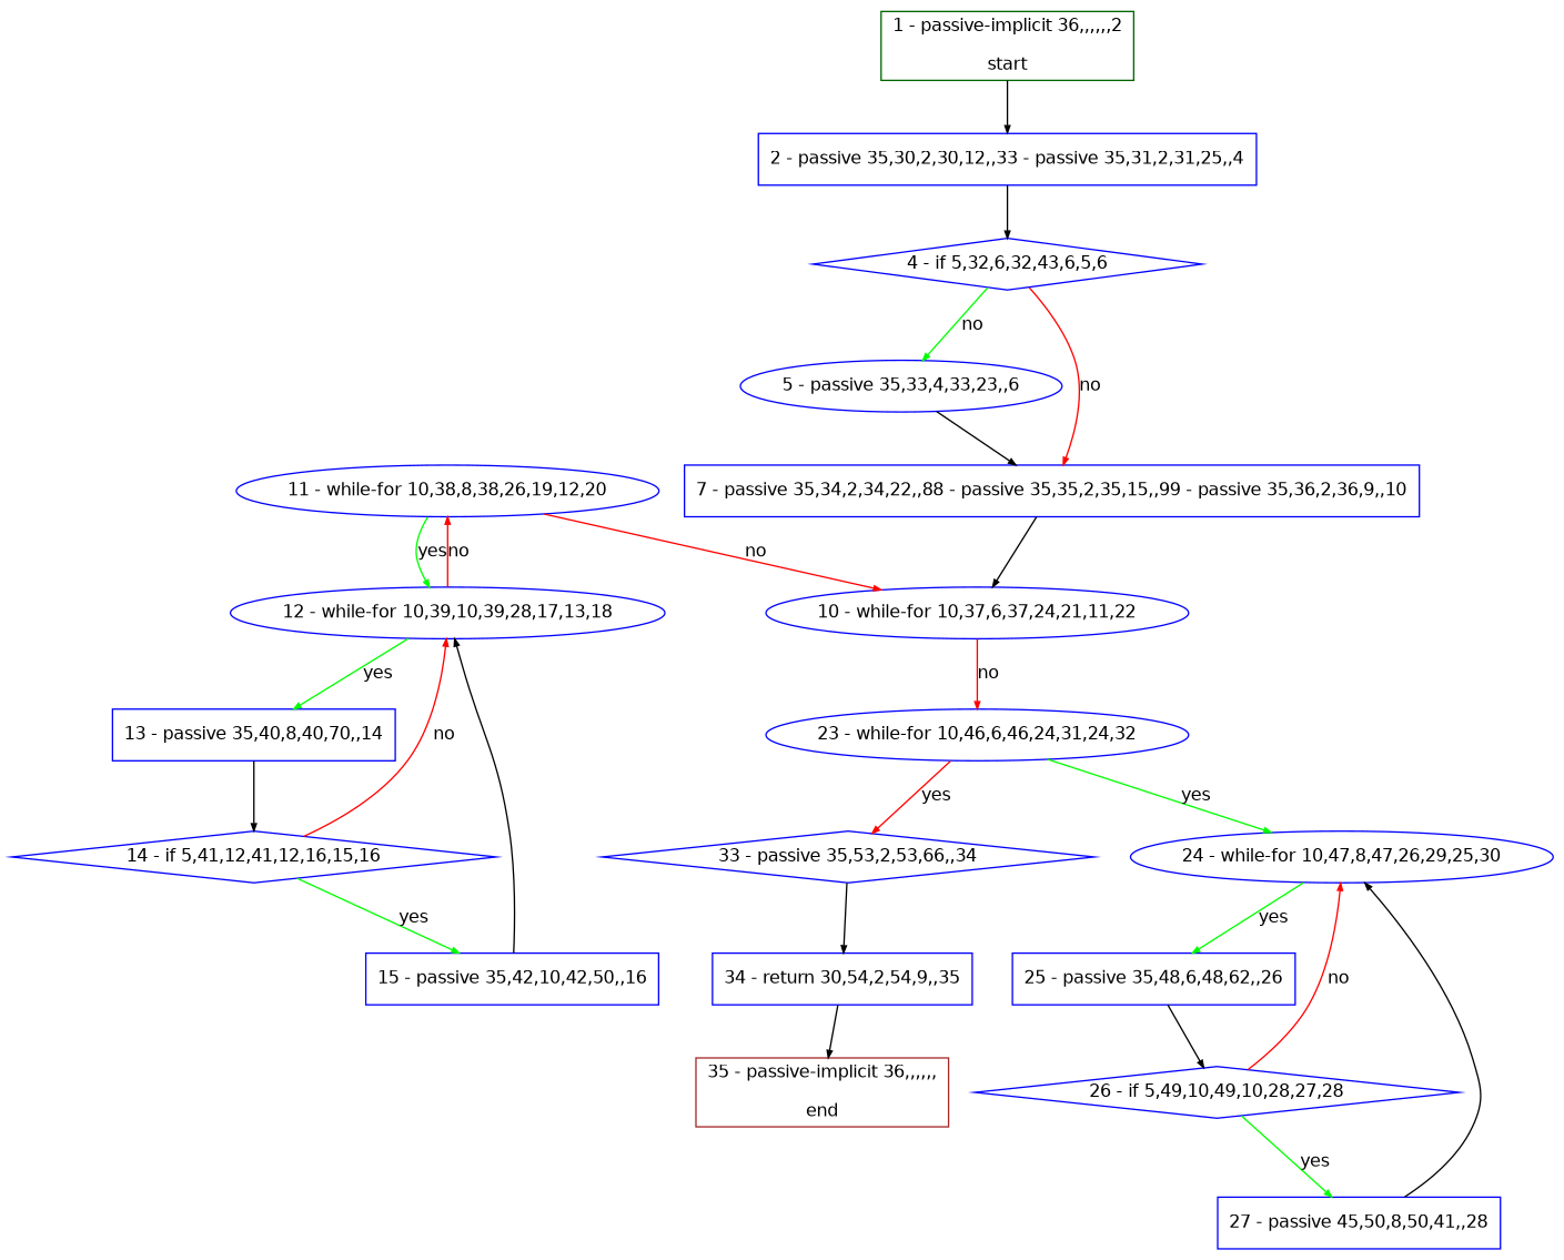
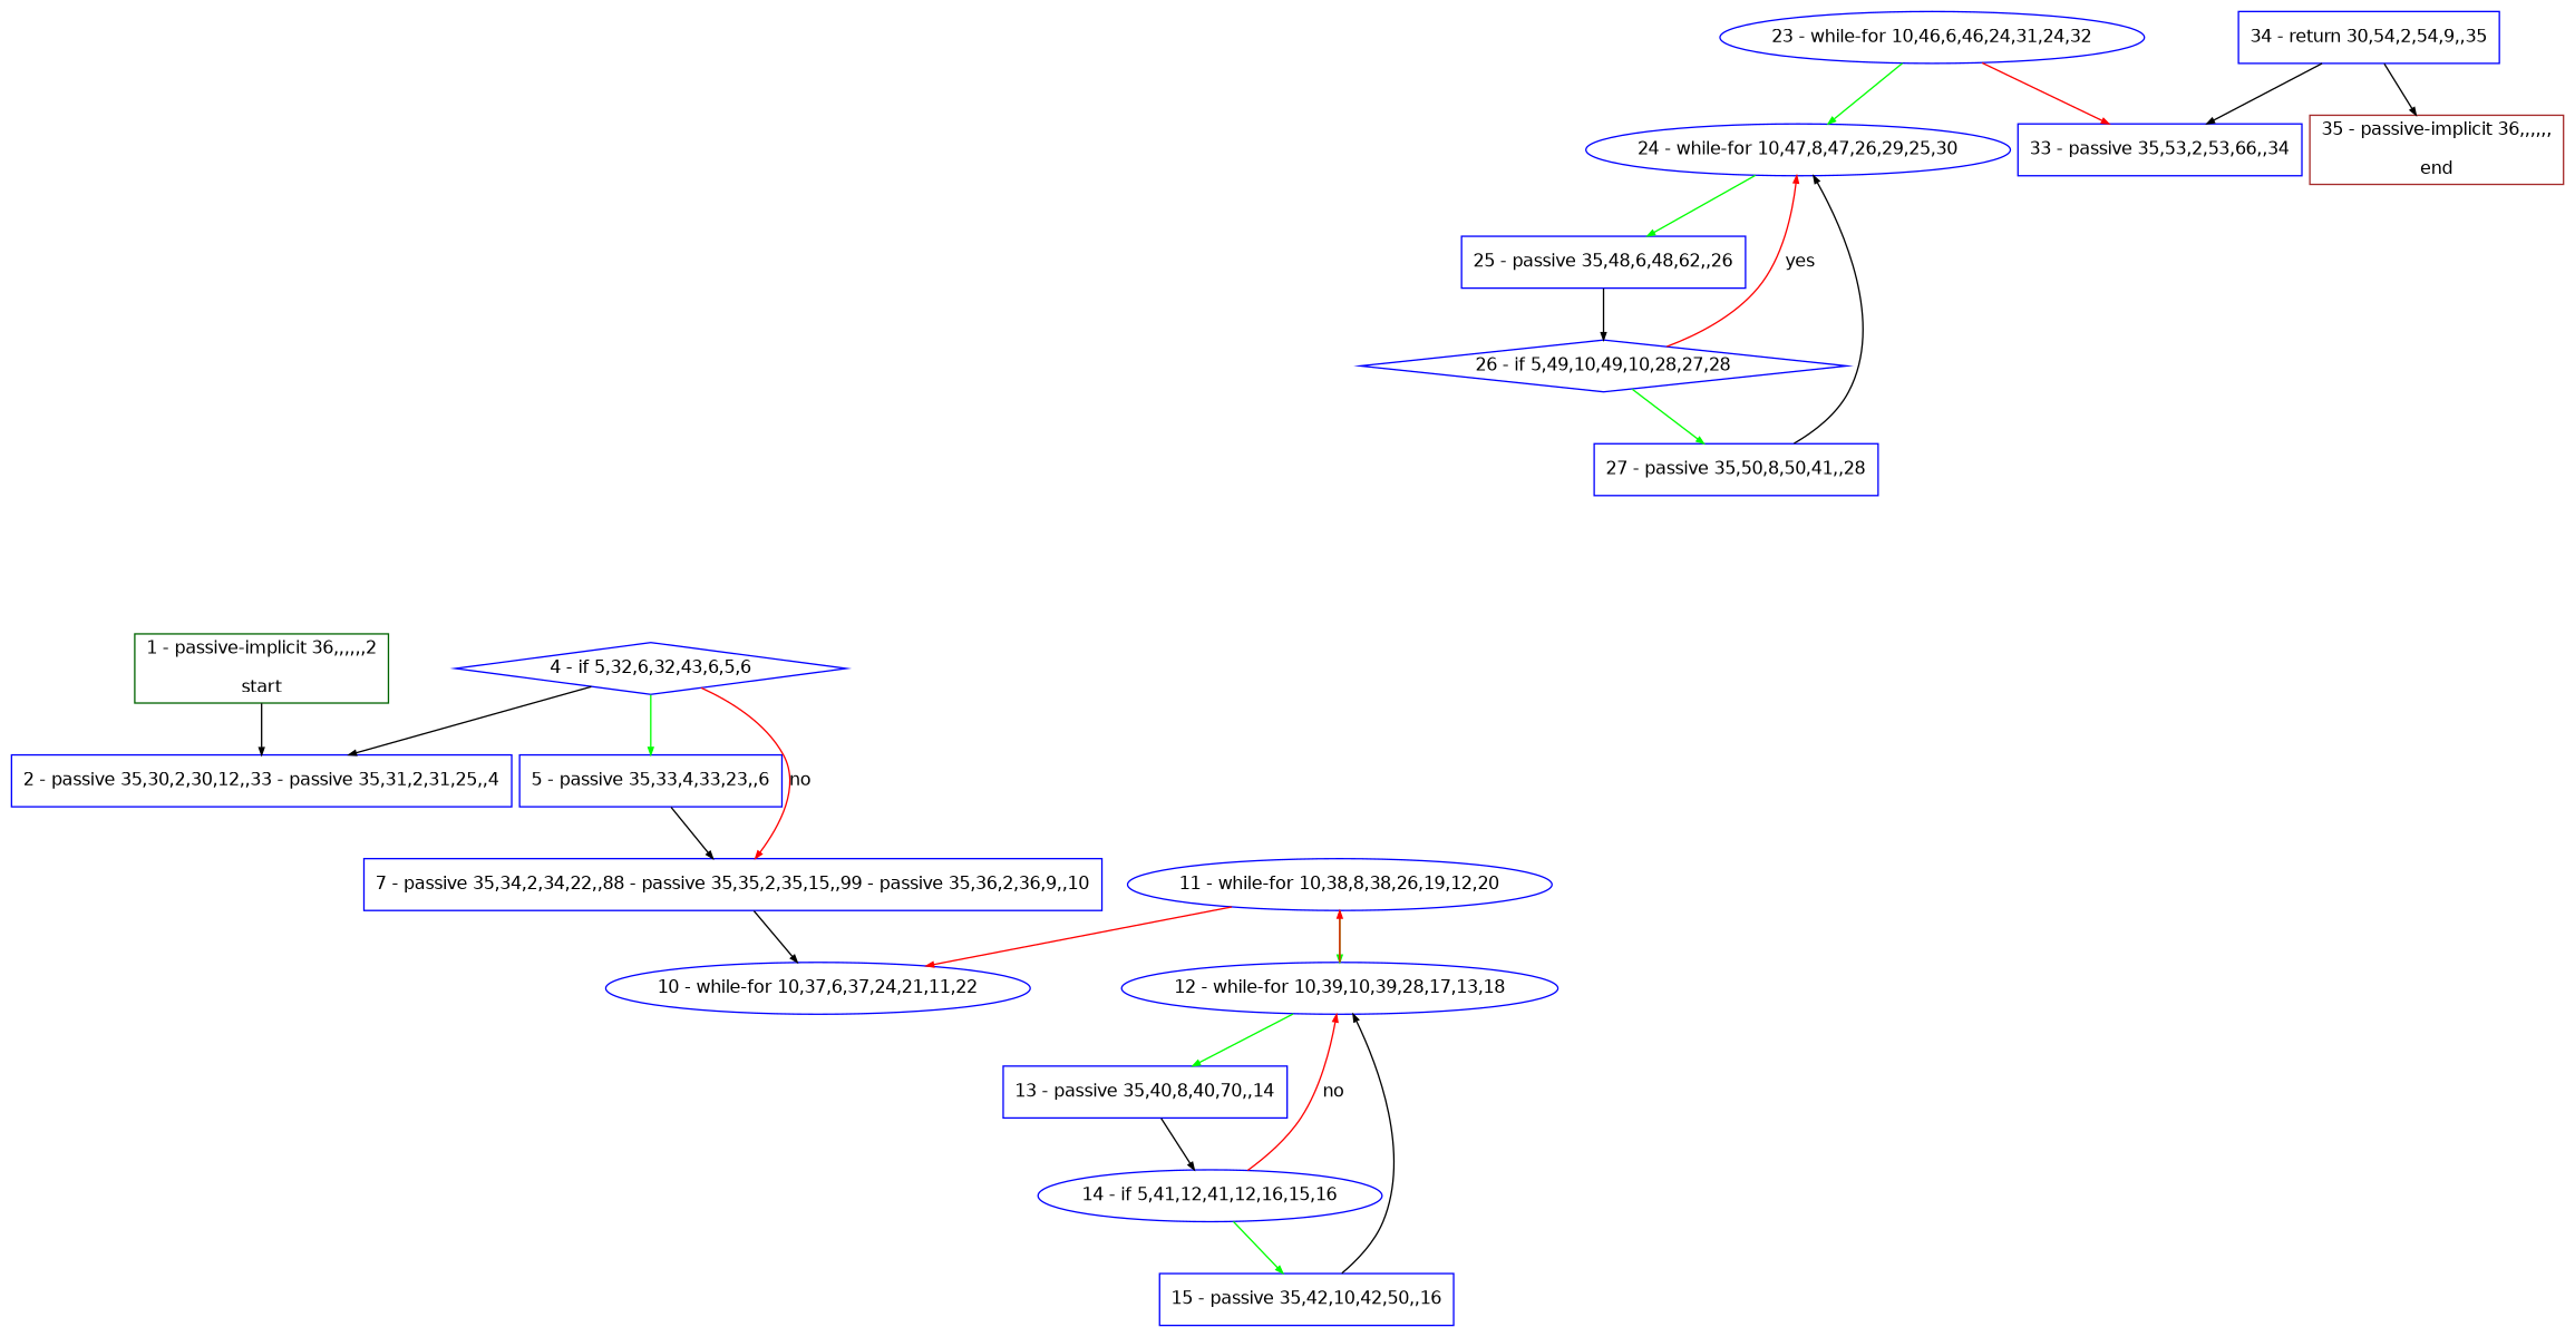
  digraph {
    bgcolor=white
    compound=true
    fillcolor="#FFFFCC"
    fontname="DejaVu Sans"
    fontsize=12
    pack=true
    packmode=clust
    style="rounded,filled"
    node [color="#0000ff" compound=true fillcolor="#ffffff" fixedsize=false fontname="DejaVu Sans" fontsize=12 node_initialized=no shape=box style=filled]
    edge [arrowhead=normal arrowsize=0.5 arrowtail=none color="#000000" compound=true dir=forward fontcolor=black fontname="DejaVu Sans" fontsize=12]
    n1 [label="2 - passive 35,30,2,30,12,,33 - passive 35,31,2,31,25,,4"]
    n2 [label="4 - if 5,32,6,32,43,6,5,6" shape=diamond]
-   n3 [label="5 - passive 35,33,4,33,23,,6" shape=ellipse]
+   n3 [label="5 - passive 35,33,4,33,23,,6"]
    n4 [label="7 - passive 35,34,2,34,22,,88 - passive 35,35,2,35,15,,99 - passive 35,36,2,36,9,,10"]
    n5 [color="#006400" label="1 - passive-implicit 36,,,,,,2\n\nstart"]
    n6 [label="10 - while-for 10,37,6,37,24,21,11,22" shape=oval]
    n7 [label="23 - while-for 10,46,6,46,24,31,24,32" shape=oval]
    n8 [label="11 - while-for 10,38,8,38,26,19,12,20" shape=oval]
    n9 [label="12 - while-for 10,39,10,39,28,17,13,18" shape=oval]
    n10 [label="24 - while-for 10,47,8,47,26,29,25,30" shape=oval]
-   n11 [label="33 - passive 35,53,2,53,66,,34" shape=diamond]
+   n11 [label="33 - passive 35,53,2,53,66,,34"]
    n12 [label="13 - passive 35,40,8,40,70,,14"]
    n13 [label="25 - passive 35,48,6,48,62,,26"]
    n14 [label="34 - return 30,54,2,54,9,,35"]
-   n15 [label="14 - if 5,41,12,41,12,16,15,16" shape=diamond]
+   n15 [label="14 - if 5,41,12,41,12,16,15,16" shape=ellipse]
    n16 [label="15 - passive 35,42,10,42,50,,16"]
    n17 [label="26 - if 5,49,10,49,10,28,27,28" shape=diamond]
    n18 [color="#a52a2a" label="35 - passive-implicit 36,,,,,,\n\nend"]
-   n19 [label="27 - passive 45,50,8,50,41,,28"]
-   n1 -> n2
-   n2 -> n3 [color="#00ff00" label=no]
+   n19 [label="27 - passive 35,50,8,50,41,,28"]
+   n2 -> n1
+   n2 -> n3 [color="#00ff00" label=yes]
    n2 -> n4 [color="#ff0000" label=no]
    n3 -> n4
    n4 -> n6
    n5 -> n1
-   n6 -> n7 [color="#ff0000" label=no]
    n7 -> n10 [color="#00ff00" label=yes]
-   n7 -> n11 [color="#ff0000" label=yes]
+   n7 -> n11 [color="#ff0000" label=no]
    n8 -> n6 [color="#ff0000" label=no]
    n8 -> n9 [color="#00ff00" label=yes]
    n9 -> n8 [color="#ff0000" label=no]
    n9 -> n12 [color="#00ff00" label=yes]
    n10 -> n13 [color="#00ff00" label=yes]
-   n11 -> n14
+   n14 -> n11
    n12 -> n15
    n13 -> n17
    n14 -> n18
    n15 -> n9 [color="#ff0000" label=no]
    n15 -> n16 [color="#00ff00" label=yes]
    n16 -> n9
-   n17 -> n10 [color="#ff0000" label=no]
+   n17 -> n10 [color="#ff0000" label=yes]
    n17 -> n19 [color="#00ff00" label=yes]
    n19 -> n10
  }
